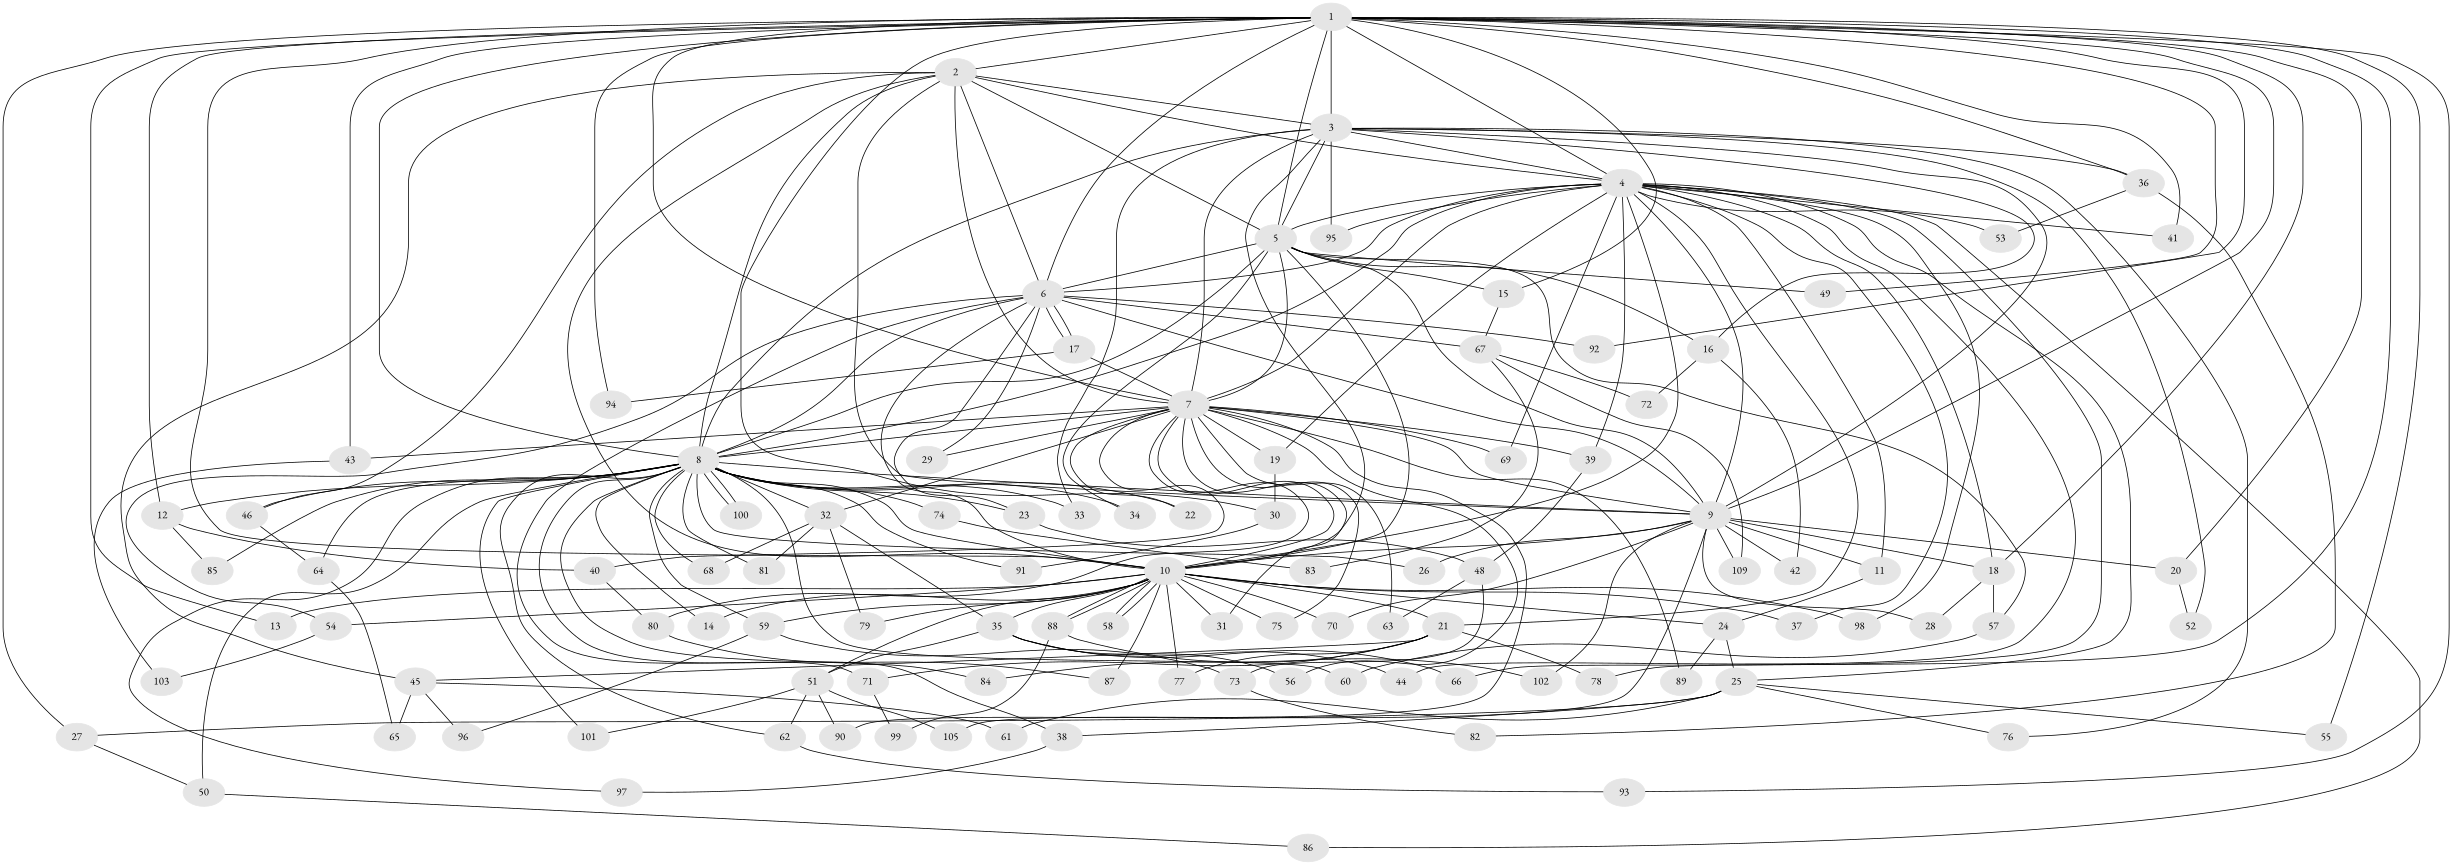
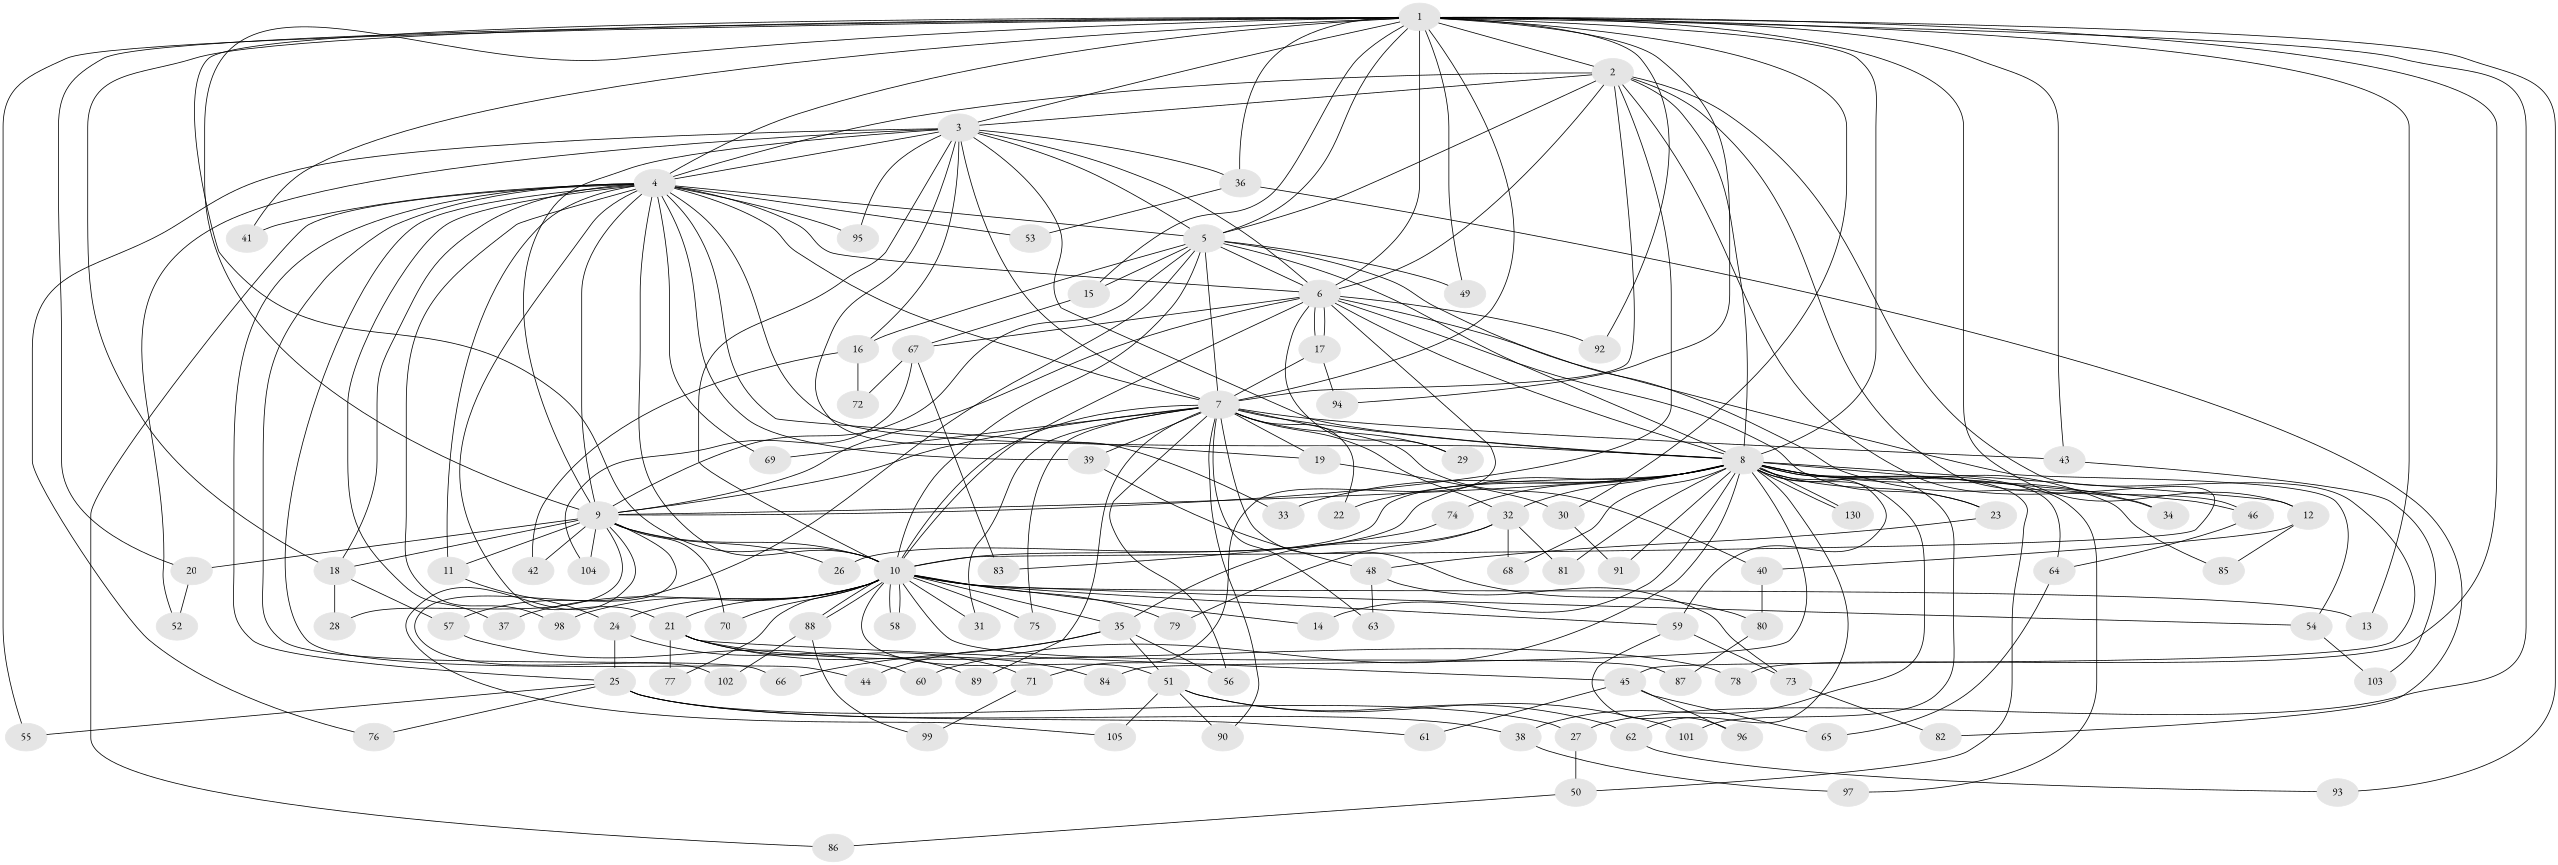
  graph {
    fontname="EB Garamond"
    node [color=gray90 fontname="EB Garamond" style=filled]
    edge [fontname="EB Garamond"]
    1
    2
    3
    4
    5
    6
    7
    8
    9
    10
    12
    13
    15
    20
    27
    30
    36
    41
    43
    49
    55
    78
    92
    93
    94
    18
    45
    46
    16
    33
    52
    76
    95
    11
    19
    21
    25
    37
    39
    44
    53
    66
    69
    86
    98
    34
    57
    17
    23
    29
    54
    67
    71
    22
    31
    32
    40
    56
    63
    75
    80
    89
    90
    74
    14
    26
    38
    50
    59
    60
    62
    64
    68
    81
    84
    85
    91
    97
-   100
+   100 [label=130]
    101
    28
    42
    70
    102
-   104 [label=109]
+   104
    105
    24
    35
    51
    58
    77
    79
    87
    88
    82
    103
    83
    61
    65
    96
    72
    48
    99
    73
    1 -- 2
    1 -- 3
    1 -- 4
    1 -- 5
    1 -- 6
    1 -- 7
    1 -- 8
    1 -- 9
    1 -- 10
    1 -- 12
    1 -- 13
    1 -- 15
    1 -- 20
    1 -- 27
    1 -- 30
    1 -- 36
    1 -- 41
    1 -- 43
    1 -- 49
    1 -- 55
    1 -- 78
    1 -- 92
    1 -- 93
    1 -- 94
    1 -- 18
    2 -- 3
    2 -- 4
    2 -- 5
    2 -- 6
    2 -- 7
    2 -- 8
    2 -- 9
    2 -- 10
    2 -- 45
    2 -- 46
    3 -- 4
    3 -- 5
+   3 -- 6
    3 -- 7
    3 -- 8
    3 -- 9
    3 -- 10
    3 -- 36
    3 -- 16
    3 -- 33
    3 -- 52
    3 -- 76
    3 -- 95
    4 -- 5
    4 -- 6
    4 -- 7
    4 -- 8
    4 -- 9
    4 -- 10
    4 -- 41
    4 -- 18
    4 -- 95
    4 -- 11
    4 -- 19
    4 -- 21
    4 -- 25
    4 -- 37
    4 -- 39
    4 -- 44
    4 -- 53
    4 -- 66
    4 -- 69
    4 -- 86
    4 -- 98
    5 -- 6
    5 -- 7
    5 -- 8
    5 -- 9
    5 -- 10
    5 -- 15
    5 -- 49
    5 -- 16
    5 -- 34
    5 -- 57
    6 -- 8
    6 -- 9
    6 -- 10
    6 -- 92
    6 -- 17
    6 -- 17
    6 -- 23
    6 -- 29
    6 -- 54
    6 -- 67
    6 -- 71
    7 -- 8
    7 -- 9
    7 -- 10
    7 -- 43
    7 -- 19
    7 -- 39
    7 -- 69
    7 -- 29
    7 -- 22
    7 -- 31
    7 -- 32
    7 -- 40
    7 -- 56
    7 -- 63
    7 -- 75
    7 -- 80
    7 -- 89
    7 -- 90
    8 -- 9
    8 -- 10
    8 -- 12
    8 -- 46
    8 -- 33
    8 -- 34
    8 -- 23
    8 -- 22
    8 -- 32
    8 -- 74
    8 -- 14
    8 -- 26
    8 -- 38
    8 -- 50
    8 -- 59
    8 -- 60
    8 -- 62
    8 -- 64
    8 -- 68
    8 -- 81
    8 -- 84
    8 -- 85
    8 -- 91
    8 -- 97
    8 -- 100
    8 -- 100
    8 -- 101
    9 -- 10
    9 -- 20
    9 -- 18
    9 -- 11
    9 -- 26
    9 -- 28
    9 -- 42
    9 -- 70
    9 -- 102
    9 -- 104
    9 -- 105
    10 -- 13
    10 -- 21
    10 -- 37
    10 -- 98
    10 -- 54
    10 -- 31
    10 -- 75
    10 -- 14
    10 -- 59
    10 -- 70
    10 -- 24
    10 -- 35
    10 -- 51
    10 -- 58
    10 -- 58
    10 -- 77
    10 -- 79
    10 -- 87
    10 -- 88
    10 -- 88
    12 -- 40
    12 -- 85
    15 -- 67
    20 -- 52
    27 -- 50
    30 -- 91
    36 -- 53
    36 -- 82
    43 -- 103
    18 -- 57
    18 -- 28
    45 -- 61
    45 -- 65
    45 -- 96
    46 -- 64
    16 -- 42
    16 -- 72
    11 -- 24
    19 -- 30
    21 -- 78
    21 -- 45
    21 -- 71
    21 -- 84
    21 -- 77
    25 -- 27
    25 -- 55
    25 -- 76
    25 -- 38
    25 -- 61
    39 -- 48
    57 -- 60
    17 -- 7
    17 -- 94
    23 -- 48
    54 -- 103
    67 -- 104
    67 -- 83
    67 -- 72
    71 -- 99
    32 -- 68
    32 -- 81
    32 -- 35
    32 -- 79
    40 -- 80
    80 -- 87
    74 -- 83
    38 -- 97
    50 -- 86
    59 -- 96
    59 -- 73
    62 -- 93
    64 -- 65
    24 -- 25
    24 -- 89
    35 -- 44
    35 -- 66
    35 -- 56
    35 -- 51
    51 -- 90
    51 -- 62
    51 -- 101
    51 -- 105
    88 -- 102
    88 -- 99
    48 -- 63
    48 -- 73
    73 -- 82
  }
